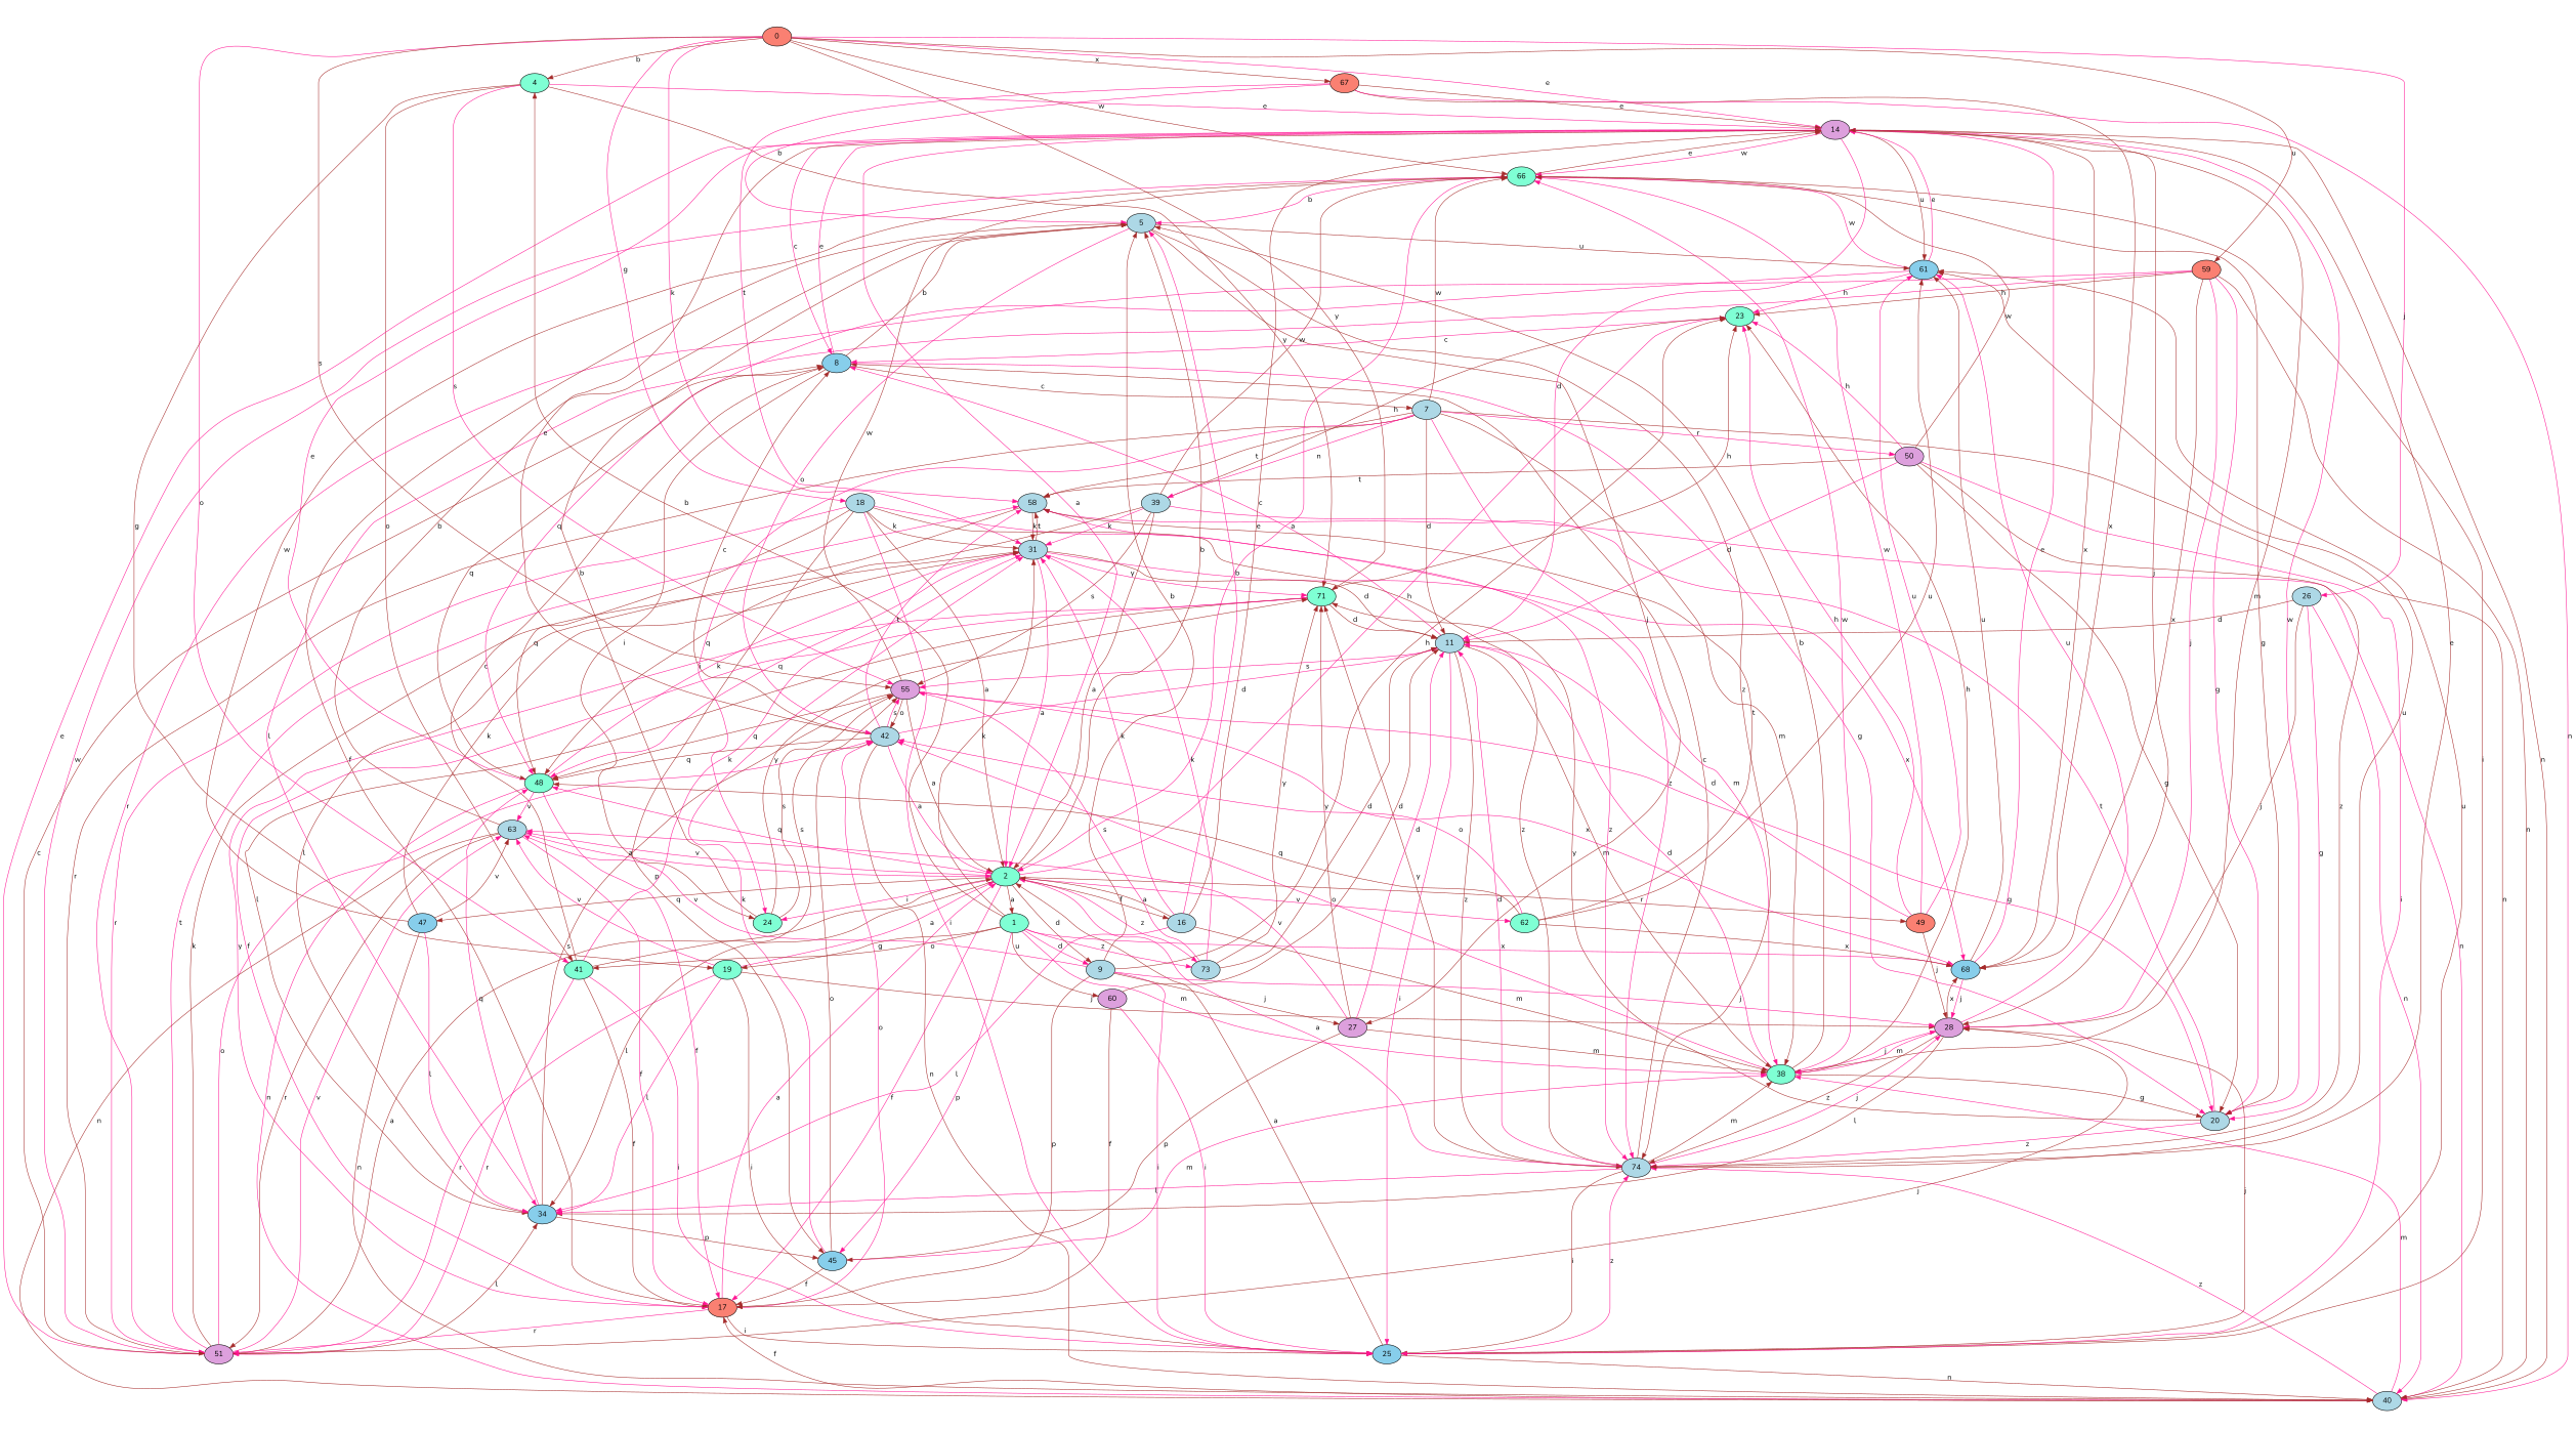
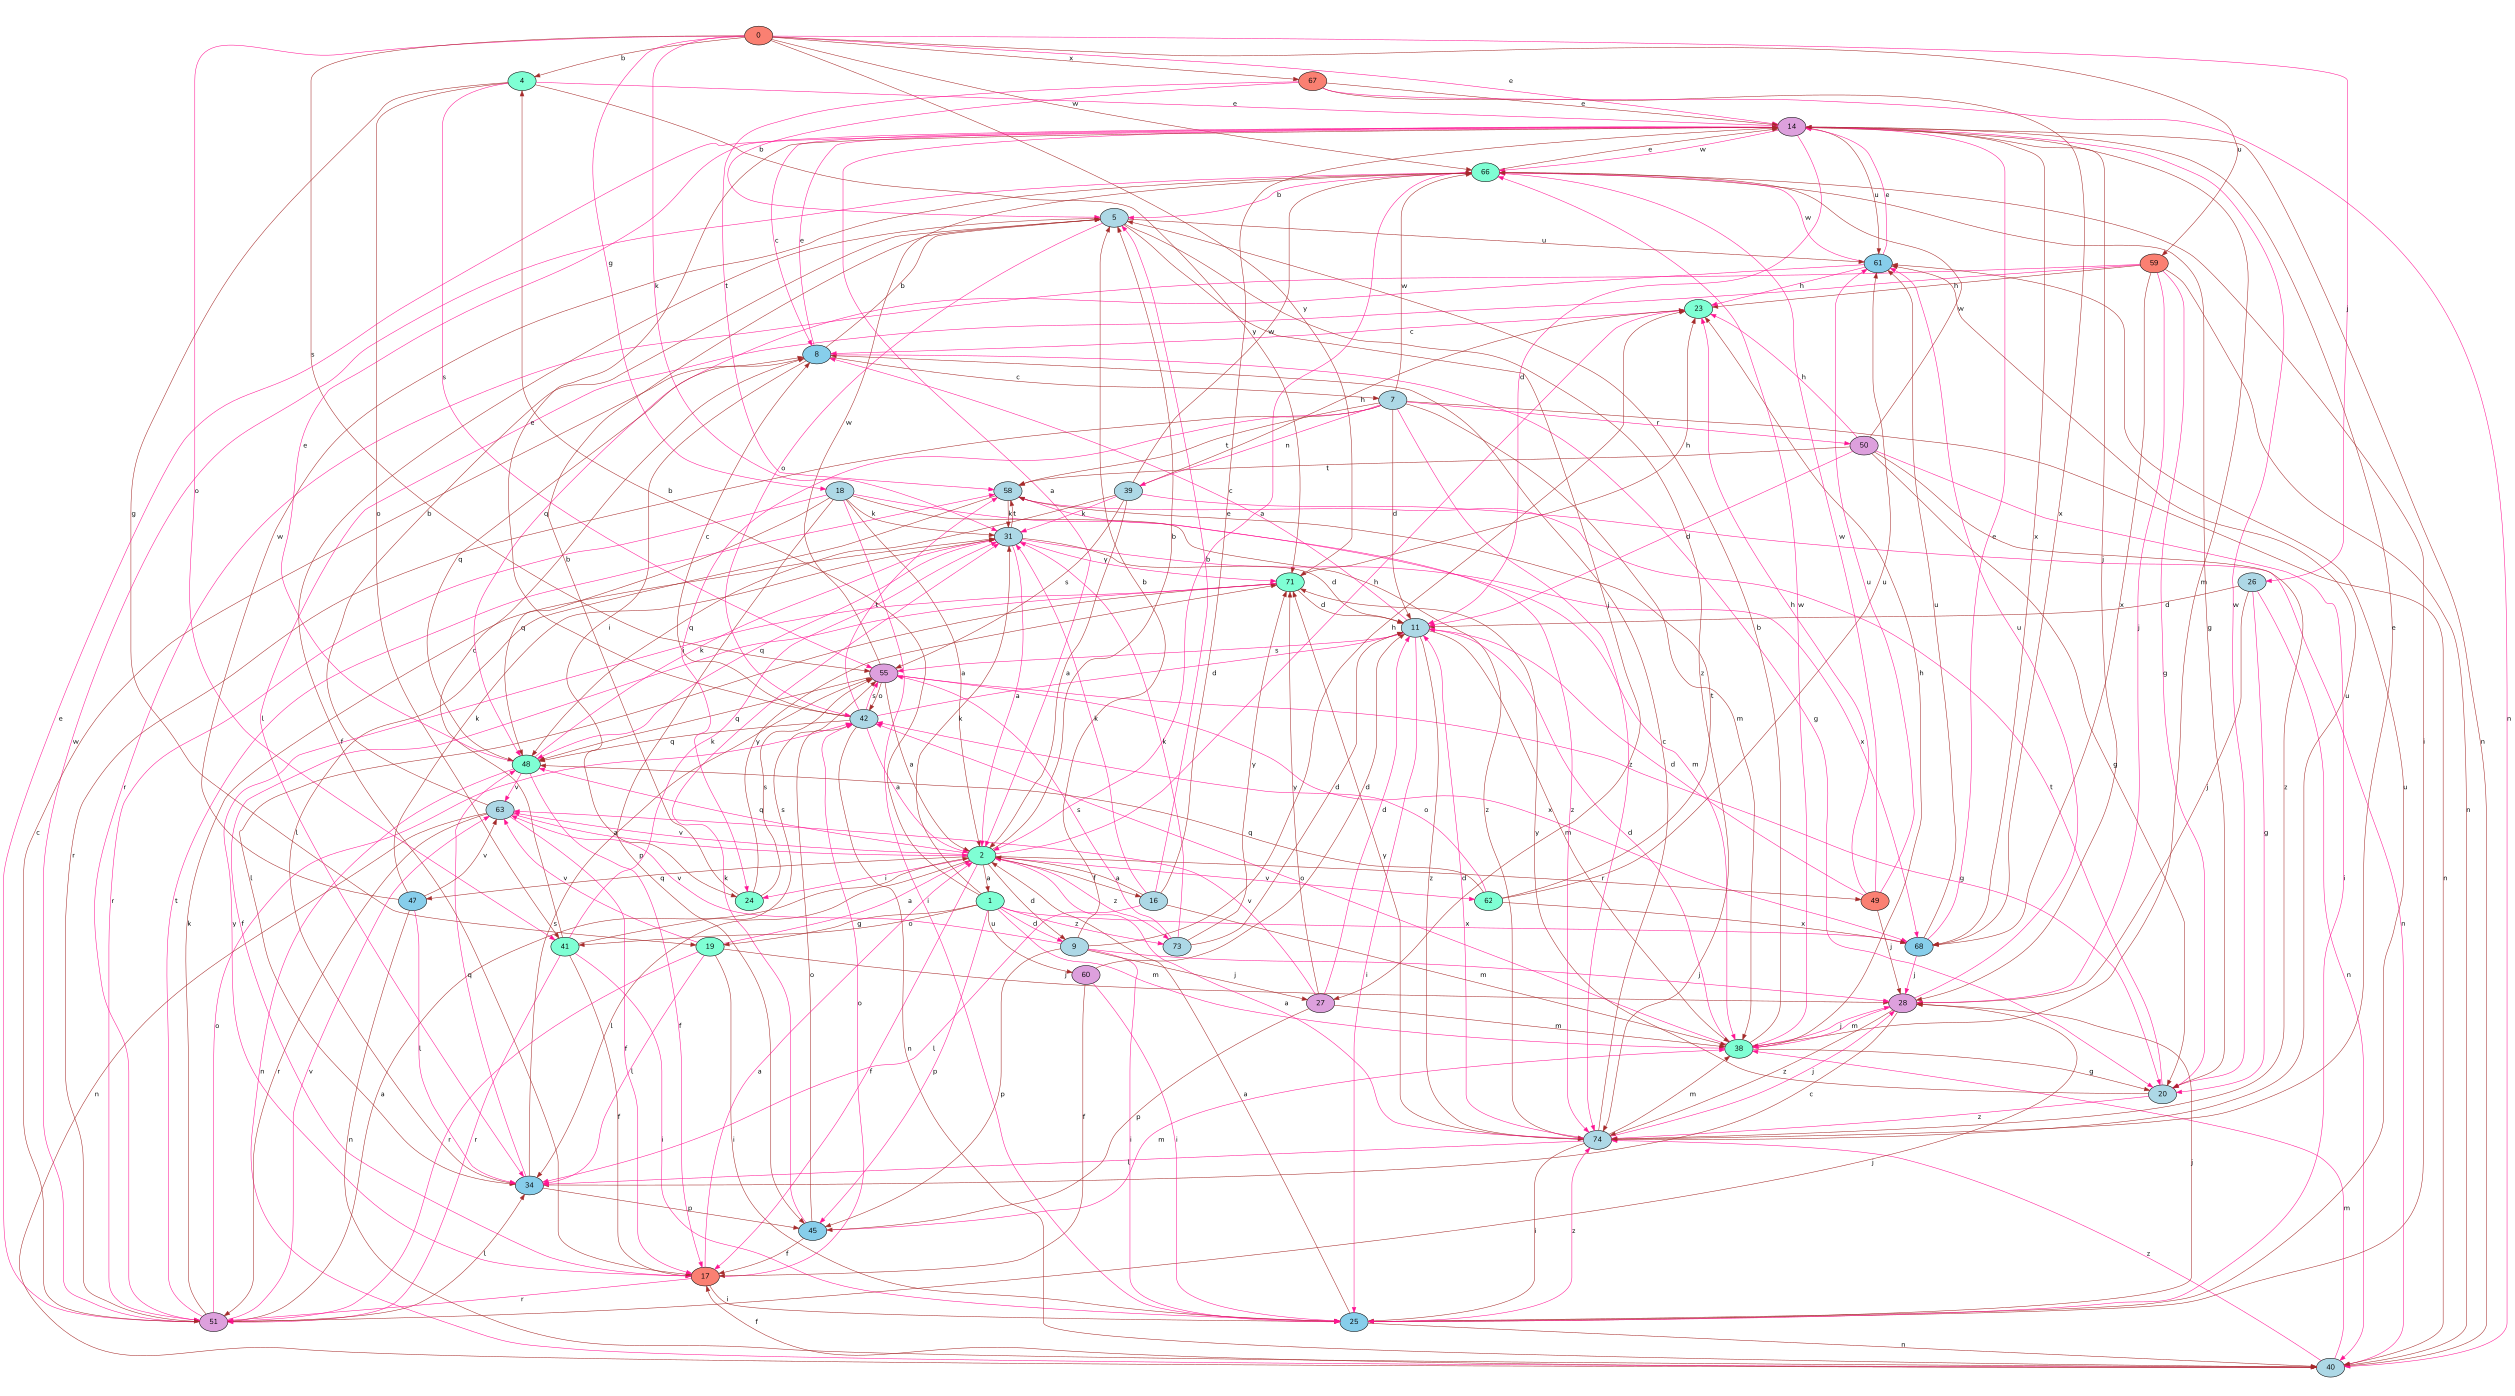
  strict digraph {
    fontname=Nunito
    node [fillcolor=lightblue fontname=Nunito style=filled]
    edge [color=brown fontname=Nunito]
    0 [fillcolor=salmon]
    4 [fillcolor=aquamarine]
    14 [fillcolor=plum]
    18
    26
    31
    41 [fillcolor=aquamarine]
    55 [fillcolor=plum]
    59 [fillcolor=salmon]
    66 [fillcolor=aquamarine]
    67 [fillcolor=salmon]
    71 [fillcolor=aquamarine]
    19 [fillcolor=aquamarine]
    38 [fillcolor=aquamarine]
    68 [fillcolor=skyblue]
    2 [fillcolor=aquamarine]
    61 [fillcolor=skyblue]
    11
    40
    8 [fillcolor=skyblue]
    20
    28 [fillcolor=plum]
    45 [fillcolor=skyblue]
    48 [fillcolor=aquamarine]
    74
    51 [fillcolor=plum]
    25 [fillcolor=skyblue]
    58
    17 [fillcolor=salmon]
    42
    23 [fillcolor=aquamarine]
    34 [fillcolor=skyblue]
    5
    1 [fillcolor=aquamarine]
    9
    60 [fillcolor=plum]
    73
    63
    27 [fillcolor=plum]
    16
    24 [fillcolor=aquamarine]
    47 [fillcolor=skyblue]
    49 [fillcolor=salmon]
    62 [fillcolor=aquamarine]
    39
    7
    50 [fillcolor=plum]
    0 -> 4 [label=b]
    0 -> 14 [color=deeppink label=e]
    0 -> 18 [color=deeppink label=g]
    0 -> 26 [color=deeppink label=j]
    0 -> 31 [color=deeppink label=k]
    0 -> 41 [color=deeppink label=o]
    0 -> 55 [label=s]
    0 -> 59 [label=u]
    0 -> 66 [label=w]
    0 -> 67 [label=x]
    0 -> 71 [label=y]
    4 -> 14 [color=deeppink label=e]
    4 -> 41 [label=o]
    4 -> 55 [color=deeppink label=s]
    4 -> 71 [label=y]
    4 -> 19 [label=g]
    14 -> 66 [color=deeppink label=w]
    14 -> 38 [label=m]
    14 -> 68 [label=x]
    14 -> 2 [color=deeppink label=a]
    14 -> 61 [label=u]
    14 -> 11 [color=deeppink label=d]
    14 -> 40 [label=n]
    14 -> 8 [color=deeppink label=c]
    14 -> 20 [color=deeppink label=w]
    14 -> 28 [label=j]
    18 -> 31 [label=k]
    18 -> 38 [color=deeppink label=m]
    18 -> 2 [label=a]
    18 -> 45 [label=p]
    18 -> 48 [label=q]
    18 -> 74 [label=z]
    18 -> 51 [color=deeppink label=r]
    18 -> 25 [color=deeppink label=i]
    26 -> 11 [label=d]
    26 -> 40 [color=deeppink label=n]
    26 -> 20 [color=deeppink label=g]
    26 -> 28 [label=j]
    31 -> 71 [color=deeppink label=y]
    31 -> 68 [color=deeppink label=x]
    31 -> 2 [color=deeppink label=a]
    31 -> 11 [label=d]
    31 -> 48 [color=deeppink label=q]
    31 -> 58 [label=t]
    41 -> 31 [color=deeppink label=k]
    41 -> 55 [label=s]
    41 -> 8 [label=c]
    41 -> 51 [color=deeppink label=r]
    41 -> 25 [color=deeppink label=i]
    41 -> 17 [label=f]
    55 -> 66 [label=w]
    55 -> 68 [color=deeppink label=x]
    55 -> 2 [label=a]
    55 -> 20 [color=deeppink label=g]
    55 -> 48 [label=q]
    55 -> 42 [label=o]
    59 -> 68 [label=x]
    59 -> 40 [label=n]
    59 -> 20 [color=deeppink label=g]
    59 -> 28 [color=deeppink label=j]
    59 -> 51 [color=deeppink label=r]
    59 -> 23 [label=h]
    59 -> 34 [color=deeppink label=l]
    66 -> 14 [label=e]
    66 -> 2 [color=deeppink label=a]
    66 -> 20 [label=g]
    66 -> 25 [label=i]
    66 -> 5 [color=deeppink label=b]
    67 -> 14 [label=e]
    67 -> 68 [label=x]
    67 -> 40 [color=deeppink label=n]
    67 -> 58 [color=deeppink label=t]
    67 -> 5 [color=deeppink label=b]
    71 -> 11 [label=d]
    71 -> 17 [color=deeppink label=f]
    71 -> 23 [label=h]
    71 -> 34 [label=l]
    19 -> 2 [color=deeppink label=a]
    19 -> 28 [label=j]
    19 -> 51 [color=deeppink label=r]
    19 -> 25 [label=i]
    19 -> 34 [color=deeppink label=l]
    19 -> 63 [color=deeppink label=v]
    38 -> 66 [color=deeppink label=w]
    38 -> 11 [color=deeppink label=d]
    38 -> 20 [label=g]
    38 -> 28 [color=deeppink label=j]
    38 -> 42 [color=deeppink label=o]
    38 -> 23 [label=h]
    38 -> 5 [label=b]
    68 -> 14 [color=deeppink label=e]
    68 -> 61 [label=u]
    68 -> 28 [color=deeppink label=j]
    2 -> 48 [color=deeppink label=q]
    2 -> 17 [color=deeppink label=f]
    2 -> 23 [color=deeppink label=h]
    2 -> 34 [label=l]
    2 -> 5 [label=b]
    2 -> 1 [label=a]
    2 -> 9 [label=d]
    2 -> 73 [color=deeppink label=z]
    2 -> 63 [color=deeppink label=v]
    2 -> 16 [label=f]
    2 -> 24 [color=deeppink label=i]
    2 -> 47 [label=q]
    2 -> 49 [label=r]
    2 -> 62 [color=deeppink label=v]
    61 -> 14 [color=deeppink label=e]
    61 -> 66 [color=deeppink label=w]
    61 -> 48 [color=deeppink label=q]
    61 -> 23 [color=deeppink label=h]
    11 -> 55 [color=deeppink label=s]
    11 -> 38 [label=m]
    11 -> 8 [color=deeppink label=c]
    11 -> 74 [label=z]
    11 -> 25 [color=deeppink label=i]
    40 -> 38 [color=deeppink label=m]
    40 -> 74 [color=deeppink label=z]
    40 -> 17 [label=f]
    8 -> 14 [color=deeppink label=e]
    8 -> 20 [color=deeppink label=g]
    8 -> 48 [label=q]
    8 -> 5 [label=b]
    8 -> 24 [label=i]
    8 -> 7 [label=c]
    20 -> 71 [label=y]
    20 -> 74 [color=deeppink label=z]
    20 -> 58 [color=deeppink label=t]
    28 -> 38 [color=deeppink label=m]
-   28 -> 68 [label=x]
    28 -> 61 [color=deeppink label=u]
    28 -> 74 [label=z]
-   28 -> 34 [label=l]
+   28 -> 34 [label=c]
    45 -> 31 [color=deeppink label=k]
    45 -> 38 [color=deeppink label=m]
    45 -> 17 [label=f]
    45 -> 42 [label=o]
    48 -> 14 [color=deeppink label=e]
    48 -> 31 [color=deeppink label=k]
    48 -> 40 [color=deeppink label=n]
    48 -> 17 [color=deeppink label=f]
    48 -> 63 [color=deeppink label=v]
    74 -> 14 [label=e]
    74 -> 71 [label=y]
    74 -> 38 [label=m]
    74 -> 2 [color=deeppink label=a]
    74 -> 61 [label=u]
    74 -> 11 [color=deeppink label=d]
    74 -> 8 [label=c]
    74 -> 28 [color=deeppink label=j]
    74 -> 25 [label=i]
    74 -> 34 [color=deeppink label=l]
    51 -> 14 [color=deeppink label=e]
    51 -> 31 [label=k]
    51 -> 66 [color=deeppink label=w]
    51 -> 2 [label=a]
    51 -> 8 [label=c]
    51 -> 28 [label=j]
    51 -> 58 [color=deeppink label=t]
    51 -> 42 [color=deeppink label=o]
    51 -> 34 [label=l]
    51 -> 63 [color=deeppink label=v]
    25 -> 2 [label=a]
    25 -> 61 [label=u]
    25 -> 40 [label=n]
    25 -> 28 [label=j]
    25 -> 74 [color=deeppink label=z]
    58 -> 31 [label=k]
    58 -> 74 [color=deeppink label=z]
    58 -> 34 [label=l]
    17 -> 71 [color=deeppink label=y]
    17 -> 2 [color=deeppink label=a]
    17 -> 51 [color=deeppink label=r]
    17 -> 25 [label=i]
    17 -> 42 [color=deeppink label=o]
    42 -> 14 [label=e]
    42 -> 55 [color=deeppink label=s]
    42 -> 2 [color=deeppink label=a]
    42 -> 11 [color=deeppink label=d]
    42 -> 40 [label=n]
    42 -> 8 [label=c]
    42 -> 48 [label=q]
    42 -> 58 [color=deeppink label=t]
    23 -> 8 [color=deeppink label=c]
    34 -> 55 [label=s]
    34 -> 45 [label=p]
    34 -> 48 [color=deeppink label=q]
    5 -> 61 [label=u]
    5 -> 74 [label=z]
    5 -> 17 [label=f]
    5 -> 42 [color=deeppink label=o]
    5 -> 27 [label=j]
    1 -> 4 [label=b]
    1 -> 31 [label=k]
    1 -> 41 [label=o]
    1 -> 19 [label=g]
    1 -> 38 [color=deeppink label=m]
    1 -> 68 [color=deeppink label=x]
    1 -> 45 [color=deeppink label=p]
    1 -> 9 [color=deeppink label=d]
    1 -> 60 [label=u]
    1 -> 73 [color=deeppink label=z]
    9 -> 28 [color=deeppink label=j]
-   9 -> 17 [label=p]
+   9 -> 45 [label=p]
    9 -> 25 [color=deeppink label=i]
    9 -> 23 [label=h]
    9 -> 5 [label=b]
    9 -> 63 [color=deeppink label=v]
    9 -> 27 [label=j]
    60 -> 11 [label=d]
    60 -> 25 [color=deeppink label=i]
    60 -> 17 [label=f]
    73 -> 31 [color=deeppink label=k]
    73 -> 55 [color=deeppink label=s]
    73 -> 71 [label=y]
    73 -> 11 [label=d]
    63 -> 2 [color=deeppink label=a]
    63 -> 40 [label=n]
    63 -> 51 [label=r]
    63 -> 17 [color=deeppink label=f]
    63 -> 5 [label=b]
    27 -> 71 [label=y]
    27 -> 38 [label=m]
    27 -> 11 [color=deeppink label=d]
    27 -> 45 [label=p]
    27 -> 63 [color=deeppink label=v]
    16 -> 14 [label=e]
    16 -> 31 [color=deeppink label=k]
    16 -> 38 [label=m]
    16 -> 2 [label=a]
    16 -> 34 [color=deeppink label=l]
    16 -> 5 [color=deeppink label=b]
    24 -> 55 [label=s]
    24 -> 71 [label=y]
    24 -> 5 [label=b]
    47 -> 31 [label=k]
    47 -> 66 [label=w]
    47 -> 40 [label=n]
    47 -> 34 [color=deeppink label=l]
    47 -> 63 [label=v]
    49 -> 66 [color=deeppink label=w]
    49 -> 61 [color=deeppink label=u]
    49 -> 11 [color=deeppink label=d]
    49 -> 28 [label=j]
    49 -> 23 [color=deeppink label=h]
    62 -> 68 [label=x]
    62 -> 61 [label=u]
    62 -> 48 [label=q]
    62 -> 58 [label=t]
    62 -> 42 [color=deeppink label=o]
    39 -> 31 [color=deeppink label=k]
    39 -> 55 [label=s]
    39 -> 66 [label=w]
    39 -> 2 [label=a]
    39 -> 40 [color=deeppink label=n]
    39 -> 48 [label=q]
    39 -> 23 [label=h]
    7 -> 66 [label=w]
    7 -> 38 [label=m]
    7 -> 11 [label=d]
    7 -> 40 [label=n]
    7 -> 74 [color=deeppink label=z]
    7 -> 51 [label=r]
    7 -> 58 [label=t]
    7 -> 24 [color=deeppink label=i]
    7 -> 39 [color=deeppink label=n]
    7 -> 50 [color=deeppink label=r]
    50 -> 66 [label=w]
    50 -> 11 [color=deeppink label=d]
    50 -> 20 [label=g]
    50 -> 74 [label=z]
    50 -> 25 [color=deeppink label=i]
    50 -> 58 [label=t]
    50 -> 23 [color=deeppink label=h]
  }
